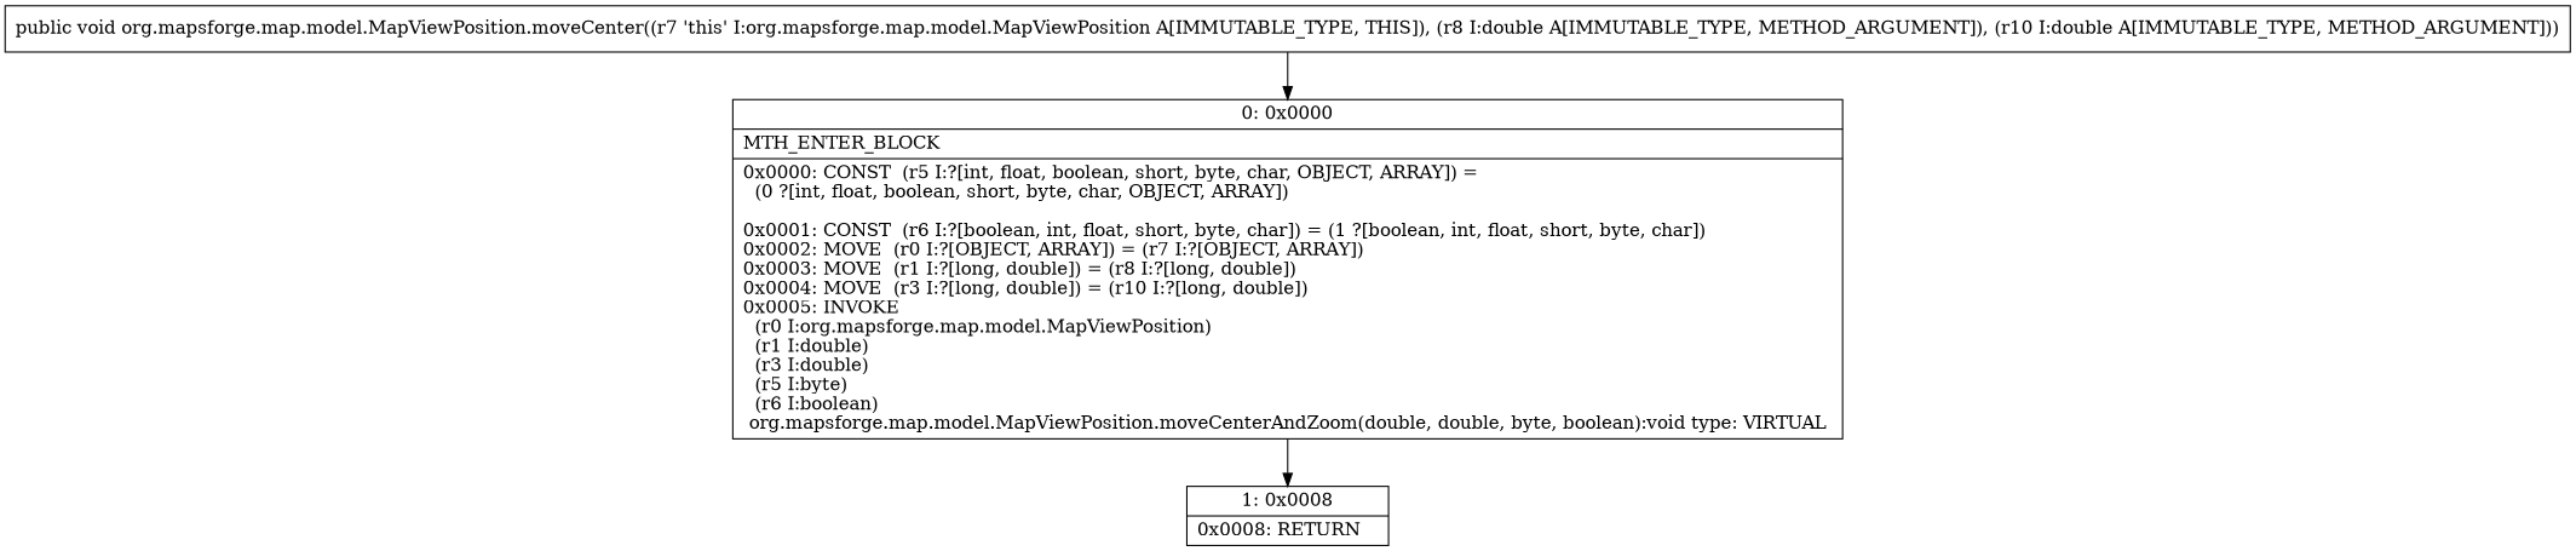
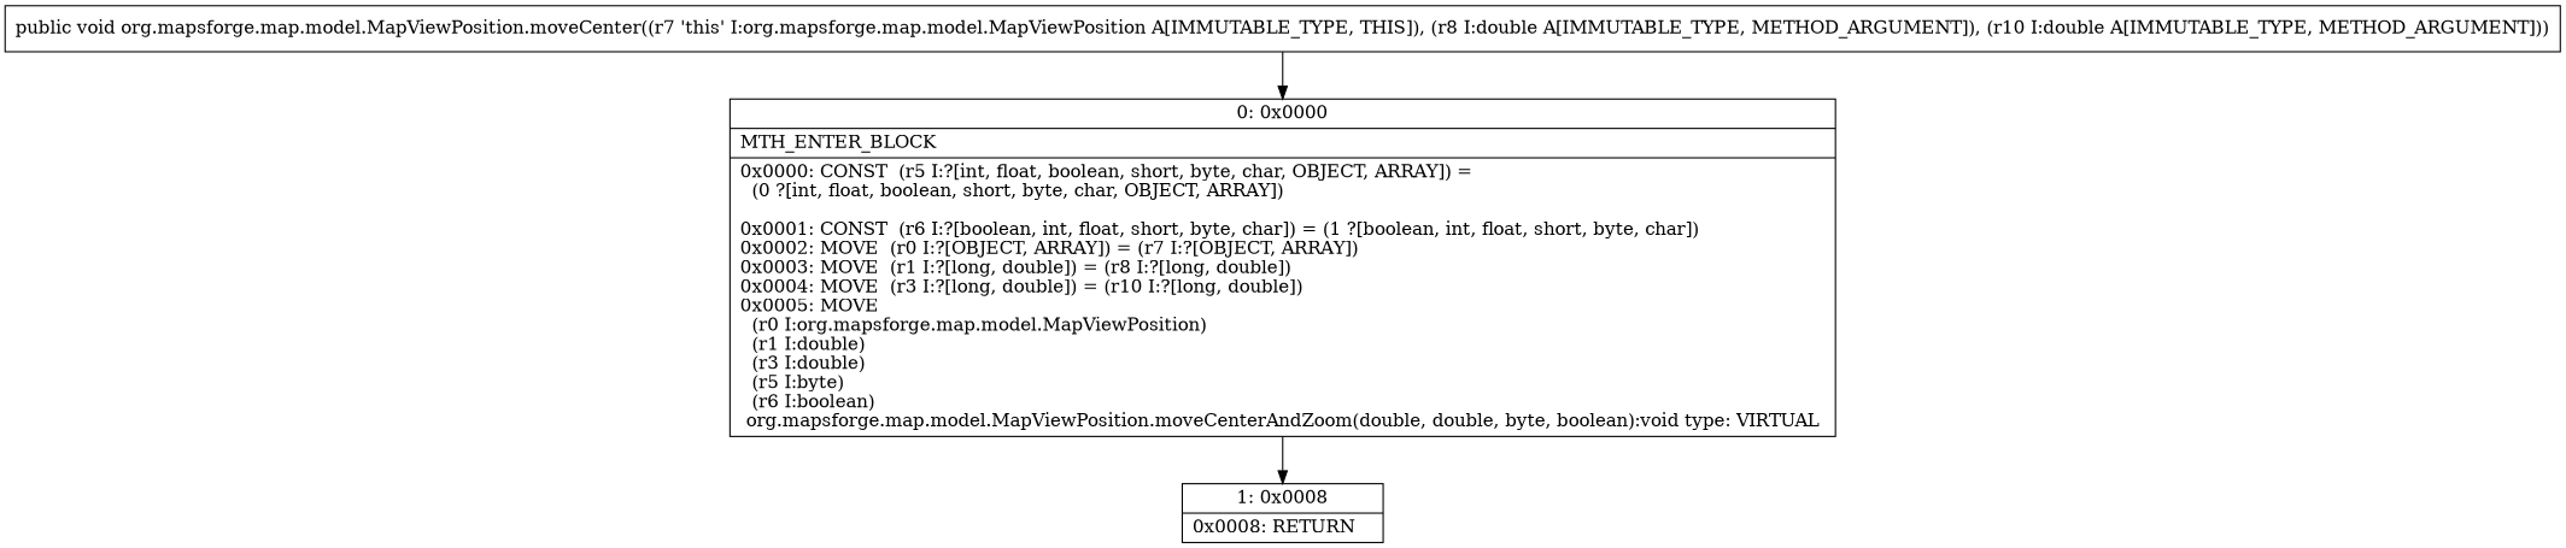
  digraph {
    node [shape=record]
-   n1 [label="{0\:\ 0x0000|MTH_ENTER_BLOCK\l|0x0000: CONST  (r5 I:?[int, float, boolean, short, byte, char, OBJECT, ARRAY]) = \l  (0 ?[int, float, boolean, short, byte, char, OBJECT, ARRAY])\l \l0x0001: CONST  (r6 I:?[boolean, int, float, short, byte, char]) = (1 ?[boolean, int, float, short, byte, char]) \l0x0002: MOVE  (r0 I:?[OBJECT, ARRAY]) = (r7 I:?[OBJECT, ARRAY]) \l0x0003: MOVE  (r1 I:?[long, double]) = (r8 I:?[long, double]) \l0x0004: MOVE  (r3 I:?[long, double]) = (r10 I:?[long, double]) \l0x0005: INVOKE  \l  (r0 I:org.mapsforge.map.model.MapViewPosition)\l  (r1 I:double)\l  (r3 I:double)\l  (r5 I:byte)\l  (r6 I:boolean)\l org.mapsforge.map.model.MapViewPosition.moveCenterAndZoom(double, double, byte, boolean):void type: VIRTUAL \l}"]
+   n1 [label="{0\:\ 0x0000|MTH_ENTER_BLOCK\l|0x0000: CONST  (r5 I:?[int, float, boolean, short, byte, char, OBJECT, ARRAY]) = \l  (0 ?[int, float, boolean, short, byte, char, OBJECT, ARRAY])\l \l0x0001: CONST  (r6 I:?[boolean, int, float, short, byte, char]) = (1 ?[boolean, int, float, short, byte, char]) \l0x0002: MOVE  (r0 I:?[OBJECT, ARRAY]) = (r7 I:?[OBJECT, ARRAY]) \l0x0003: MOVE  (r1 I:?[long, double]) = (r8 I:?[long, double]) \l0x0004: MOVE  (r3 I:?[long, double]) = (r10 I:?[long, double]) \l0x0005: MOVE  \l  (r0 I:org.mapsforge.map.model.MapViewPosition)\l  (r1 I:double)\l  (r3 I:double)\l  (r5 I:byte)\l  (r6 I:boolean)\l org.mapsforge.map.model.MapViewPosition.moveCenterAndZoom(double, double, byte, boolean):void type: VIRTUAL \l}"]
    n2 [label="{1\:\ 0x0008|0x0008: RETURN   \l}"]
    n3 [label="{public void org.mapsforge.map.model.MapViewPosition.moveCenter((r7 'this' I:org.mapsforge.map.model.MapViewPosition A[IMMUTABLE_TYPE, THIS]), (r8 I:double A[IMMUTABLE_TYPE, METHOD_ARGUMENT]), (r10 I:double A[IMMUTABLE_TYPE, METHOD_ARGUMENT])) }"]
    n1 -> n2
    n3 -> n1
  }
